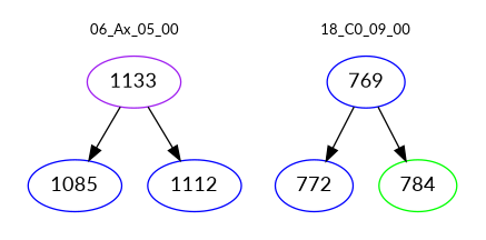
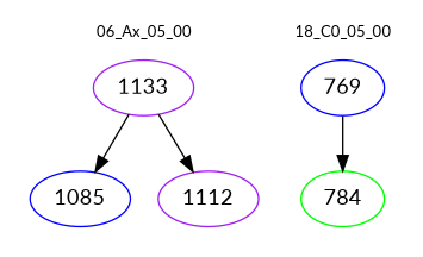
  digraph {
    fontname=Lato
    node [color=blue fontname=Lato]
    edge [color=black fontname=Lato]
    n1 [color=purple label=1133]
    n2 [label=1085]
-   n3 [label=1112]
+   n3 [color=purple label=1112]
    n4 [label=769]
-   n5 [label=772]
    n6 [color=green label=784]
    subgraph cluster_1 {
      color=white
      fontsize=10
      label="06_Ax_05_00"
      n1
      n2
      n3
    }
    subgraph cluster_2 {
      color=white
      fontsize=10
-     label="18_C0_09_00"
+     label="18_C0_05_00"
      n4
-     n5
      n6
    }
    n1 -> n2
    n1 -> n3
-   n4 -> n5
    n4 -> n6
  }
